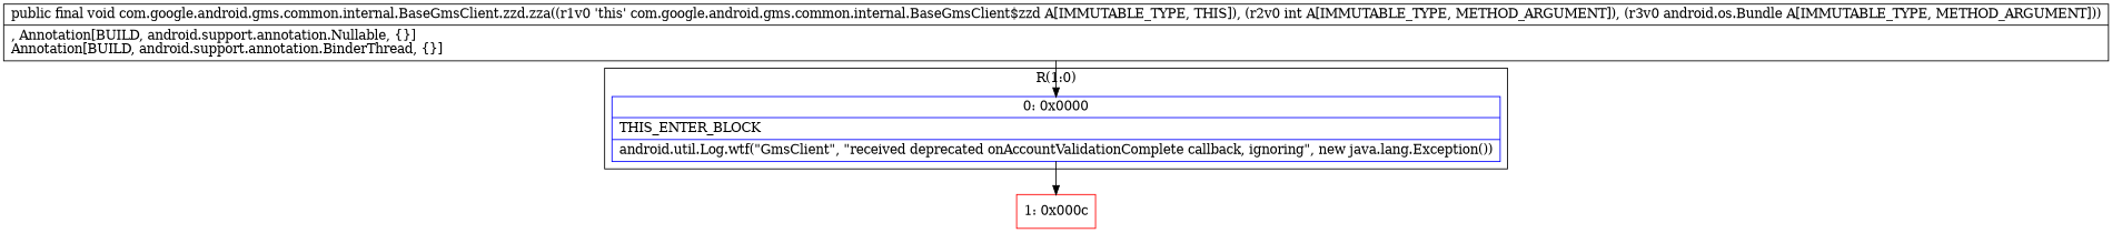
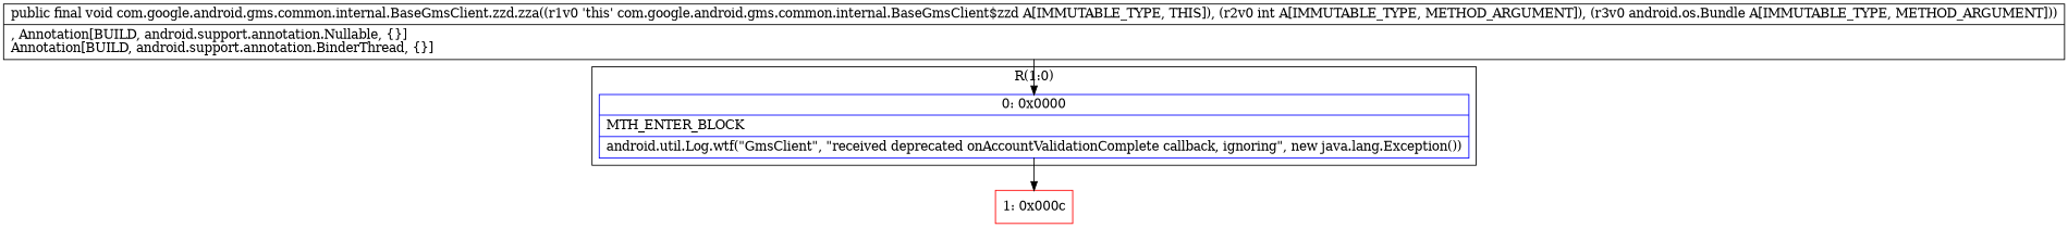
  digraph {
    node [shape=record]
-   n1 [color=blue label="{0\:\ 0x0000|THIS_ENTER_BLOCK\l|android.util.Log.wtf(\"GmsClient\", \"received deprecated onAccountValidationComplete callback, ignoring\", new java.lang.Exception())\l}"]
+   n1 [color=blue label="{0\:\ 0x0000|MTH_ENTER_BLOCK\l|android.util.Log.wtf(\"GmsClient\", \"received deprecated onAccountValidationComplete callback, ignoring\", new java.lang.Exception())\l}"]
    n2 [color=red label="{1\:\ 0x000c}"]
    n3 [label="{public final void com.google.android.gms.common.internal.BaseGmsClient.zzd.zza((r1v0 'this' com.google.android.gms.common.internal.BaseGmsClient$zzd A[IMMUTABLE_TYPE, THIS]), (r2v0 int A[IMMUTABLE_TYPE, METHOD_ARGUMENT]), (r3v0 android.os.Bundle A[IMMUTABLE_TYPE, METHOD_ARGUMENT]))  | , Annotation[BUILD, android.support.annotation.Nullable, \{\}]\lAnnotation[BUILD, android.support.annotation.BinderThread, \{\}]\l}"]
    subgraph cluster_1 {
      label="R(1:0)"
      n1
    }
    n1 -> n2
    n3 -> n1
  }
